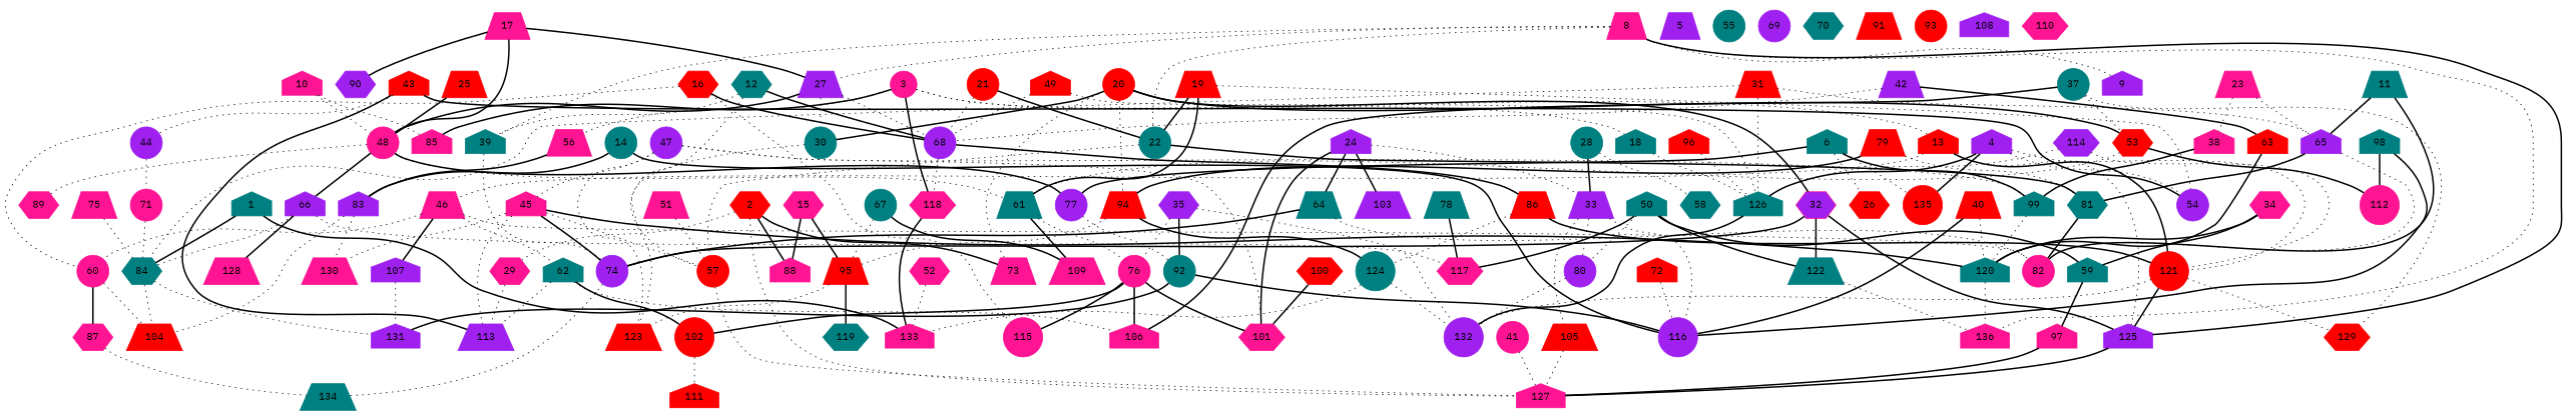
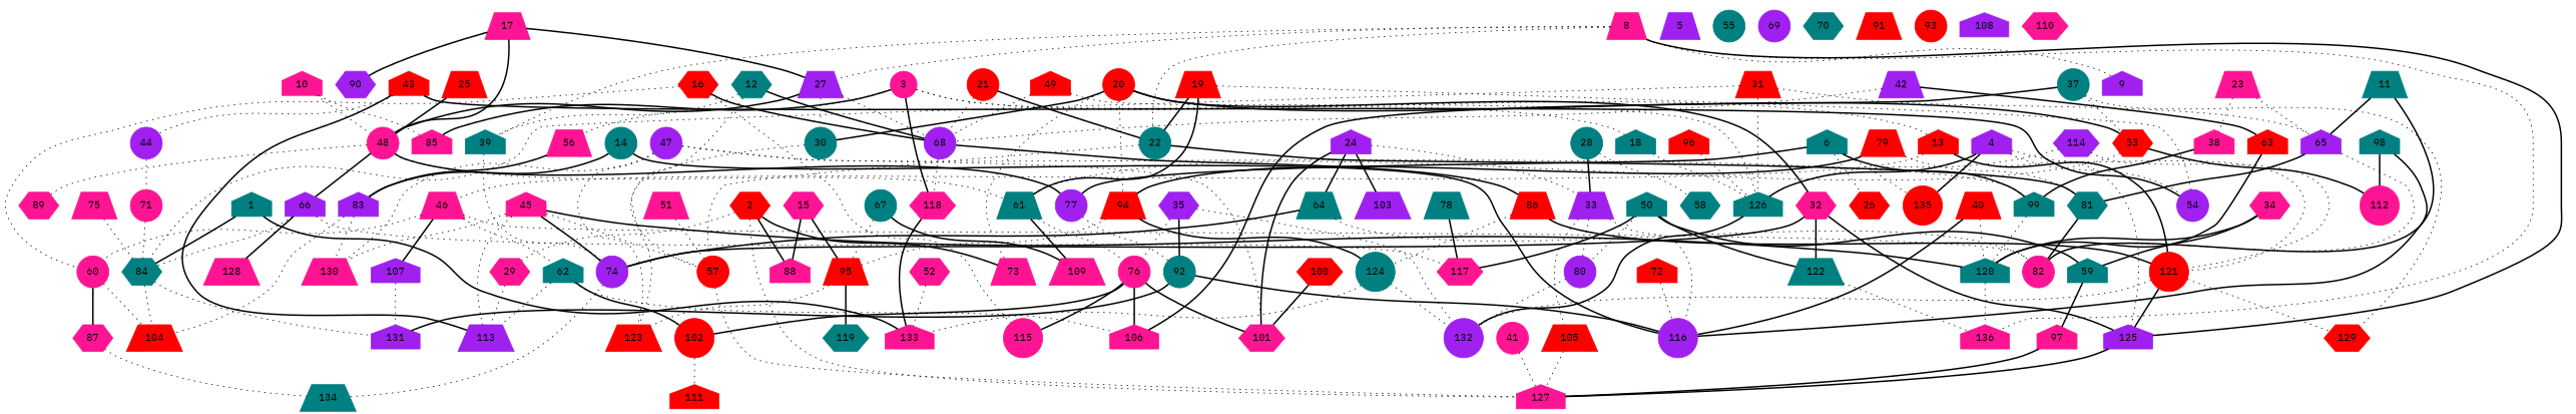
  graph {
    fontname="IBM Plex Mono"
    node [color=deeppink fontname="IBM Plex Mono" shape=house style=filled]
    edge [fontname="IBM Plex Mono" style=dotted]
    1 [color=teal]
    84 [color=teal shape=hexagon]
    133
    104 [color=red shape=trapezium]
    131 [color=purple]
    2 [color=red shape=hexagon]
    29 [shape=hexagon]
    73 [shape=trapezium]
    88
    127
    113 [color=purple shape=trapezium]
    3 [shape=circle]
    13 [color=red]
    18 [color=teal]
    56 [shape=trapezium]
    85
    118 [shape=hexagon]
    121 [color=red shape=circle]
    125 [color=purple]
    46 [shape=trapezium]
    126 [color=teal]
    83 [color=purple]
    4 [color=purple]
    54 [color=purple shape=circle]
    135 [color=red shape=circle]
    132 [color=purple shape=circle]
    129 [color=red shape=hexagon]
    5 [color=purple shape=trapezium]
    6 [color=teal]
    26 [color=red shape=hexagon]
    77 [color=purple shape=circle]
    99 [color=teal]
    92 [color=teal shape=circle]
    120 [color=teal]
    79 [color=red shape=trapezium]
    94 [color=red shape=trapezium]
    81 [color=teal shape=hexagon]
    8 [shape=trapezium]
    9 [color=purple]
    22 [color=teal shape=circle]
    27 [color=purple shape=trapezium]
    39 [color=teal]
    136
    57 [color=red shape=circle]
    48 [shape=circle]
    68 [color=purple shape=circle]
    30 [color=teal shape=circle]
    74 [color=purple shape=circle]
    10
    61 [color=teal shape=trapezium]
    66 [color=purple]
    89 [shape=hexagon]
    11 [color=teal shape=trapezium]
    65 [color=purple]
    82 [shape=circle]
    12 [color=teal shape=hexagon]
    86 [color=red shape=trapezium]
    60 [shape=circle]
    62 [color=teal]
    107 [color=purple]
    14 [color=teal shape=circle]
    116 [color=purple shape=circle]
    130 [shape=trapezium]
    15 [shape=hexagon]
    95 [color=red shape=trapezium]
    87 [shape=hexagon]
    123 [color=red shape=trapezium]
    119 [color=teal shape=hexagon]
    16 [color=red shape=hexagon]
    115 [shape=circle]
    17 [shape=trapezium]
    90 [color=purple shape=hexagon]
    19 [color=red shape=trapezium]
    76 [shape=circle]
    109 [shape=trapezium]
    20 [color=red shape=circle]
-   32 [shape=hexagon fillcolor=purple]
+   32 [shape=hexagon]
    53 [color=red shape=hexagon]
    122 [color=teal shape=trapezium]
    112 [shape=circle]
    124 [color=teal shape=circle]
    21 [color=red shape=circle]
    23 [shape=trapezium]
    38
    24 [color=purple]
    33 [color=purple shape=trapezium]
    64 [color=teal shape=trapezium]
    101 [shape=hexagon]
    103 [color=purple shape=trapezium]
    80 [color=purple shape=circle]
    105 [color=red shape=trapezium]
    25 [color=red shape=trapezium]
    28 [color=teal shape=circle]
    58 [color=teal shape=hexagon]
    31 [color=red shape=trapezium]
    134 [color=teal shape=trapezium]
    34 [shape=hexagon]
    59 [color=teal]
    97
    35 [color=purple shape=hexagon]
    106
    102 [color=red shape=circle]
    37 [color=teal shape=circle]
    40 [color=red shape=trapezium]
    41 [shape=circle]
    42 [color=purple shape=trapezium]
    63 [color=red]
    43 [color=red]
    44 [color=purple shape=circle]
    71 [shape=circle]
    45
    47 [color=purple shape=circle]
    117 [shape=hexagon]
    128 [shape=trapezium]
    49 [color=red]
    50 [color=teal]
    51 [shape=trapezium]
    52 [shape=hexagon]
    55 [color=teal shape=circle]
    111 [color=red]
    67 [color=teal shape=circle]
    69 [color=purple shape=circle]
    70 [color=teal shape=hexagon]
    72 [color=red]
    75 [shape=trapezium]
    78 [color=teal shape=trapezium]
    91 [color=red shape=trapezium]
    93 [color=red shape=circle]
    96 [color=red]
    98 [color=teal]
    100 [color=red shape=hexagon]
    108 [color=purple]
    110 [shape=hexagon]
    114 [color=purple shape=hexagon]
    1 -- 84 [style=bold]
    1 -- 133 [style=bold]
    84 -- 104
    84 -- 131
    2 -- 29
    2 -- 73 [style=bold]
    2 -- 88 [style=bold]
    2 -- 127
    29 -- 113
    3 -- 13
    3 -- 18
    3 -- 56
    3 -- 85 [style=bold]
    3 -- 118 [style=bold]
    13 -- 121 [style=bold]
    13 -- 125
    13 -- 46
    18 -- 126
    56 -- 83 [style=bold]
    118 -- 133 [style=bold]
    121 -- 125 [style=bold]
    121 -- 132
    121 -- 129
    125 -- 127 [style=bold]
    46 -- 82
    46 -- 60
    46 -- 62
    46 -- 107 [style=bold]
    126 -- 132 [style=bold]
    83 -- 104
    83 -- 130
    4 -- 121
    4 -- 126 [style=bold]
    4 -- 54
    4 -- 135 [style=bold]
    6 -- 135
    6 -- 26
    6 -- 77 [style=bold]
    6 -- 99 [style=bold]
    77 -- 92
    99 -- 120
    92 -- 131 [style=bold]
    92 -- 116 [style=bold]
    120 -- 136
    79 -- 94 [style=bold]
    79 -- 81
    94 -- 95
    94 -- 124 [style=bold]
    81 -- 82 [style=bold]
    8 -- 125 [style=bold]
    8 -- 9
    8 -- 22
    8 -- 27
    8 -- 39
    8 -- 136
    22 -- 81 [style=bold]
    22 -- 57
    27 -- 48 [style=bold]
    27 -- 68
    27 -- 30
    39 -- 74
    57 -- 127
    48 -- 77 [style=bold]
    48 -- 61
    48 -- 66 [style=bold]
    48 -- 89
    68 -- 118
    68 -- 86 [style=bold]
    30 -- 123
    74 -- 134
    10 -- 85
    10 -- 48
    61 -- 76
    61 -- 109 [style=bold]
    66 -- 84
    66 -- 117
    66 -- 128 [style=bold]
    11 -- 65 [style=bold]
    11 -- 82 [style=bold]
    65 -- 81 [style=bold]
    65 -- 82
    12 -- 39
    12 -- 57
    12 -- 68 [style=bold]
    86 -- 121 [style=bold]
    86 -- 124
    60 -- 104
    60 -- 87 [style=bold]
    62 -- 113
    62 -- 106
    62 -- 102 [style=bold]
    107 -- 131
    14 -- 83 [style=bold]
    14 -- 116 [style=bold]
    15 -- 88 [style=bold]
    15 -- 95 [style=bold]
    95 -- 123
    95 -- 119 [style=bold]
    87 -- 134
    16 -- 68 [style=bold]
    16 -- 60
    16 -- 115
    17 -- 27 [style=bold]
    17 -- 48 [style=bold]
    17 -- 90 [style=bold]
    19 -- 54
    19 -- 22 [style=bold]
    19 -- 61 [style=bold]
    76 -- 115 [style=bold]
    76 -- 101 [style=bold]
    76 -- 106 [style=bold]
    76 -- 102 [style=bold]
    20 -- 73
    20 -- 94
    20 -- 30 [style=bold]
    20 -- 32 [style=bold]
    20 -- 53 [style=bold]
    32 -- 125 [style=bold]
    32 -- 74 [style=bold]
    32 -- 122 [style=bold]
    53 -- 61
    53 -- 112 [style=bold]
    122 -- 136
    124 -- 133
    124 -- 132
    21 -- 22 [style=bold]
    21 -- 68
    23 -- 65
    23 -- 38
    38 -- 99 [style=bold]
    24 -- 33
    24 -- 64 [style=bold]
    24 -- 101 [style=bold]
    24 -- 103 [style=bold]
    33 -- 116
    33 -- 80
    33 -- 105
    64 -- 74 [style=bold]
    64 -- 82
    80 -- 132
    105 -- 127
    25 -- 48 [style=bold]
    28 -- 33 [style=bold]
    28 -- 58
    31 -- 84
    31 -- 126
    31 -- 65
    34 -- 120 [style=bold]
    34 -- 59 [style=bold]
    59 -- 97 [style=bold]
    97 -- 127 [style=bold]
    35 -- 132
    35 -- 92 [style=bold]
    35 -- 76
    102 -- 111
    37 -- 129
    37 -- 53
    37 -- 106 [style=bold]
    40 -- 120
    40 -- 116 [style=bold]
    41 -- 127
    42 -- 68
    42 -- 63 [style=bold]
    63 -- 120 [style=bold]
    43 -- 113 [style=bold]
    43 -- 54 [style=bold]
    43 -- 44
    44 -- 71
    71 -- 84
    45 -- 113
    45 -- 120 [style=bold]
    45 -- 57
    45 -- 74 [style=bold]
    45 -- 130
    47 -- 99
-   47 -- 45
+   47 -- 130
    47 -- 123
    47 -- 101
    49 -- 126
    49 -- 68
    50 -- 122 [style=bold]
    50 -- 80
    50 -- 59 [style=bold]
    50 -- 117 [style=bold]
    51 -- 57
    52 -- 133
    67 -- 95
    67 -- 109 [style=bold]
    72 -- 116
    75 -- 84
    78 -- 117 [style=bold]
    96 -- 126
    98 -- 116 [style=bold]
    98 -- 112 [style=bold]
    100 -- 101 [style=bold]
    114 -- 121
    114 -- 126
  }
